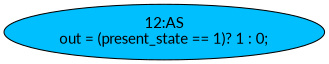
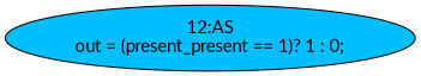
  strict digraph {
    fontname=Lato
-   n1 [ast="<pyverilog.vparser.ast.Assign object at 0x7f1a374b1d50>" def_var="['out']" fillcolor=deepskyblue label="12:AS\nout = (present_state == 1)? 1 : 0;" statements="[]" style=filled typ=Assign use_var="['present_state']" fontname=Lato]
+   n1 [ast="<pyverilog.vparser.ast.Assign object at 0x7f1a374b1d50>" def_var="['out']" fillcolor=deepskyblue label="12:AS\nout = (present_present == 1)? 1 : 0;" statements="[]" style=filled typ=Assign use_var="['present_state']" fontname=Lato]
  }
